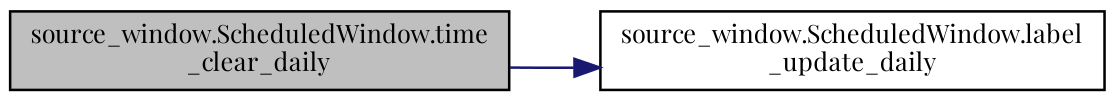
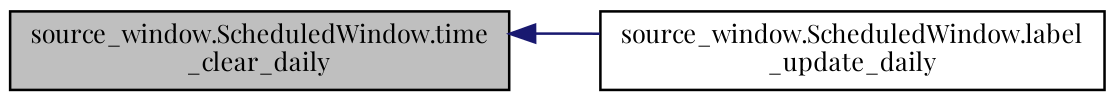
  digraph {
    rankdir=LR
    fontname="Playfair Display"
    node [color=black fontname="Playfair Display" fontsize=10 shape=record style=filled]
    n1 [fillcolor=grey75 fontcolor=black height=0.2 label="source_window.ScheduledWindow.time\l_clear_daily" width=0.4]
    n2 [fillcolor=white height=0.2 label="source_window.ScheduledWindow.label\l_update_daily" width=0.4]
-   n1 -> n2 [color=midnightblue fontname="Playfair Display" fontsize=10 labelfontname=Helvetica labelfontsize=10 style=solid]
+   n2 -> n1 [color=midnightblue fontname="Playfair Display" fontsize=10 labelfontname=Helvetica labelfontsize=10 style=solid]
  }
